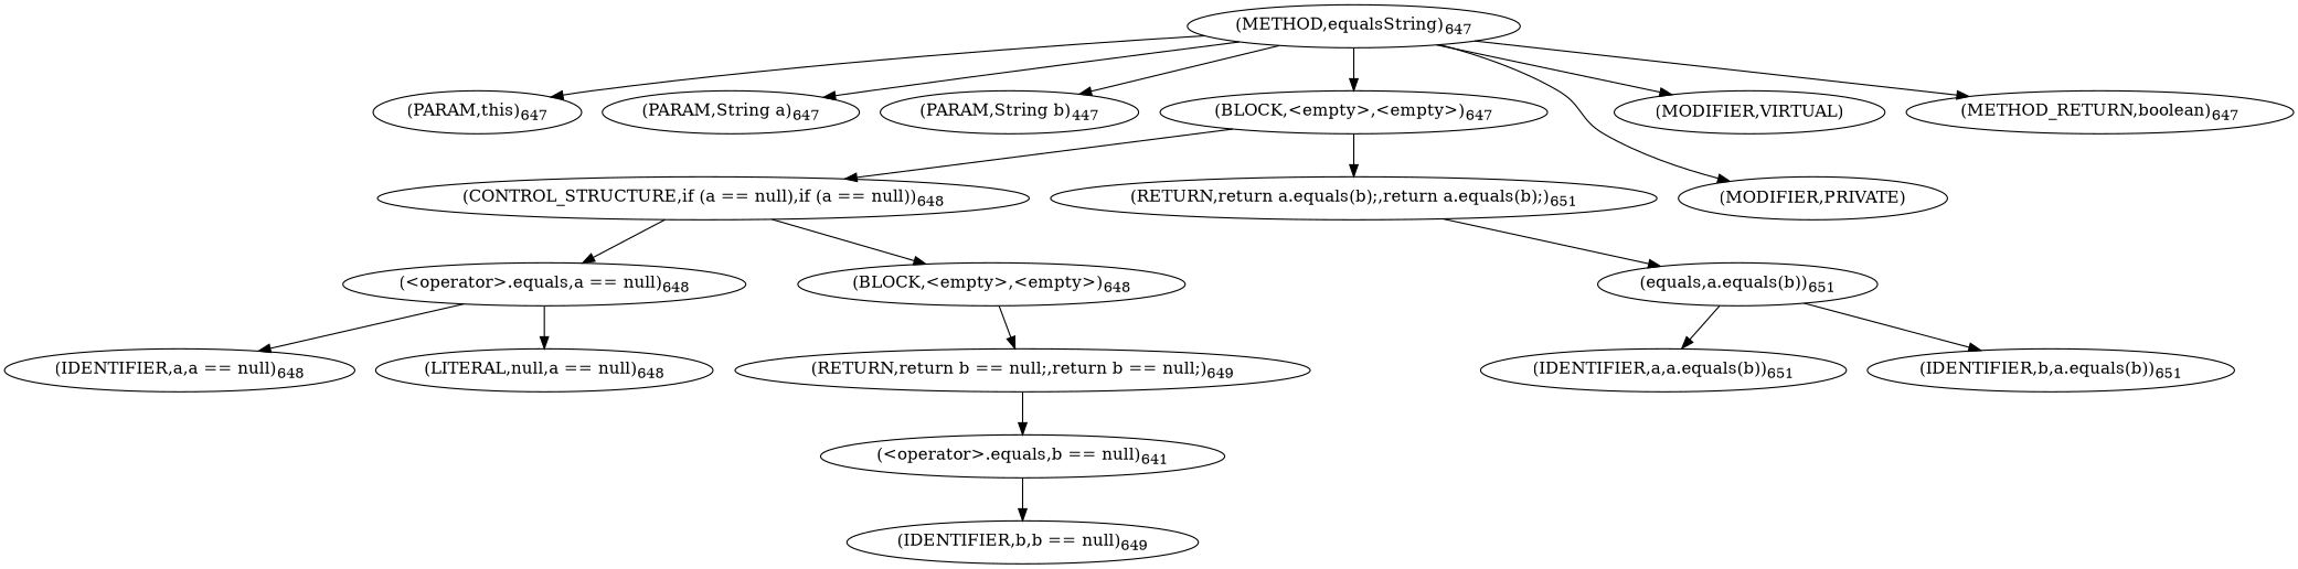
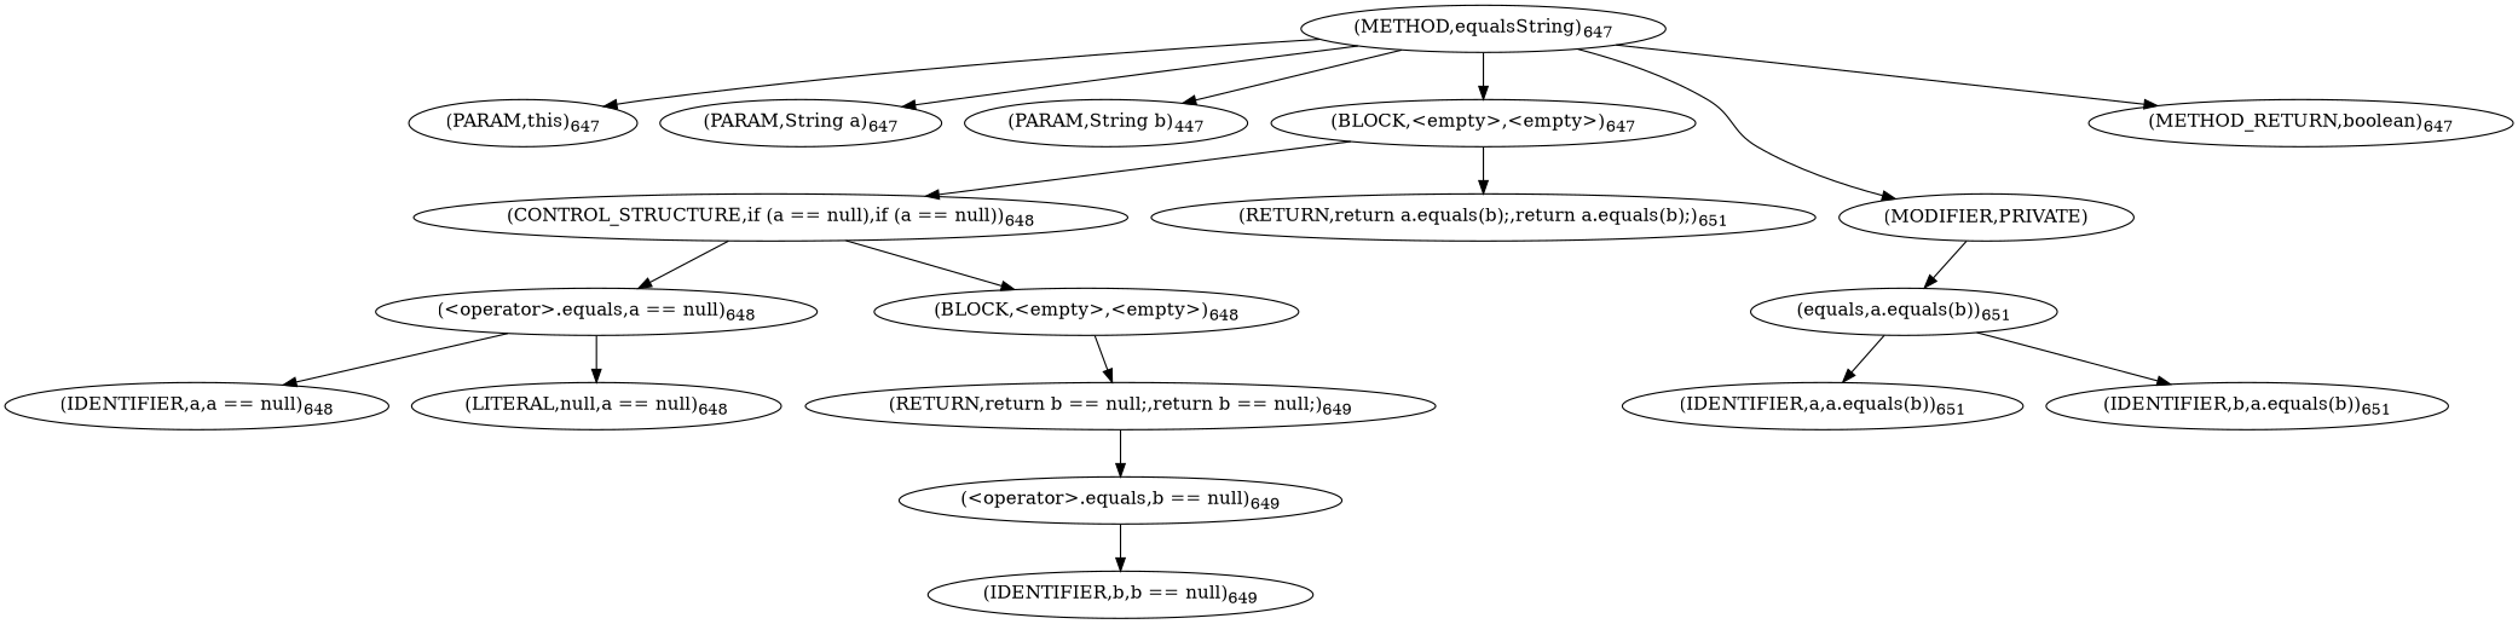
  digraph {
    n1 [label=<(METHOD,equalsString)<SUB>647</SUB>>]
    n2 [label=<(PARAM,this)<SUB>647</SUB>>]
    n3 [label=<(PARAM,String a)<SUB>647</SUB>>]
    n4 [label=<(PARAM,String b)<SUB>447</SUB>>]
    n5 [label=<(BLOCK,&lt;empty&gt;,&lt;empty&gt;)<SUB>647</SUB>>]
    n6 [label=<(MODIFIER,PRIVATE)>]
-   n7 [label=<(MODIFIER,VIRTUAL)>]
    n8 [label=<(METHOD_RETURN,boolean)<SUB>647</SUB>>]
    n9 [label=<(CONTROL_STRUCTURE,if (a == null),if (a == null))<SUB>648</SUB>>]
    n10 [label=<(RETURN,return a.equals(b);,return a.equals(b);)<SUB>651</SUB>>]
    n11 [label=<(&lt;operator&gt;.equals,a == null)<SUB>648</SUB>>]
    n12 [label=<(BLOCK,&lt;empty&gt;,&lt;empty&gt;)<SUB>648</SUB>>]
    n13 [label=<(equals,a.equals(b))<SUB>651</SUB>>]
    n14 [label=<(IDENTIFIER,a,a == null)<SUB>648</SUB>>]
    n15 [label=<(LITERAL,null,a == null)<SUB>648</SUB>>]
    n16 [label=<(RETURN,return b == null;,return b == null;)<SUB>649</SUB>>]
-   n17 [label=<(&lt;operator&gt;.equals,b == null)<SUB>641</SUB>>]
+   n17 [label=<(&lt;operator&gt;.equals,b == null)<SUB>649</SUB>>]
    n18 [label=<(IDENTIFIER,b,b == null)<SUB>649</SUB>>]
    n19 [label=<(IDENTIFIER,a,a.equals(b))<SUB>651</SUB>>]
    n20 [label=<(IDENTIFIER,b,a.equals(b))<SUB>651</SUB>>]
    n1 -> n2
    n1 -> n3
    n1 -> n4
    n1 -> n5
    n1 -> n6
-   n1 -> n7
    n1 -> n8
    n5 -> n9
    n5 -> n10
    n9 -> n11
    n9 -> n12
-   n10 -> n13
+   n6 -> n13
    n11 -> n14
    n11 -> n15
    n12 -> n16
    n13 -> n19
    n13 -> n20
    n16 -> n17
    n17 -> n18
  }
